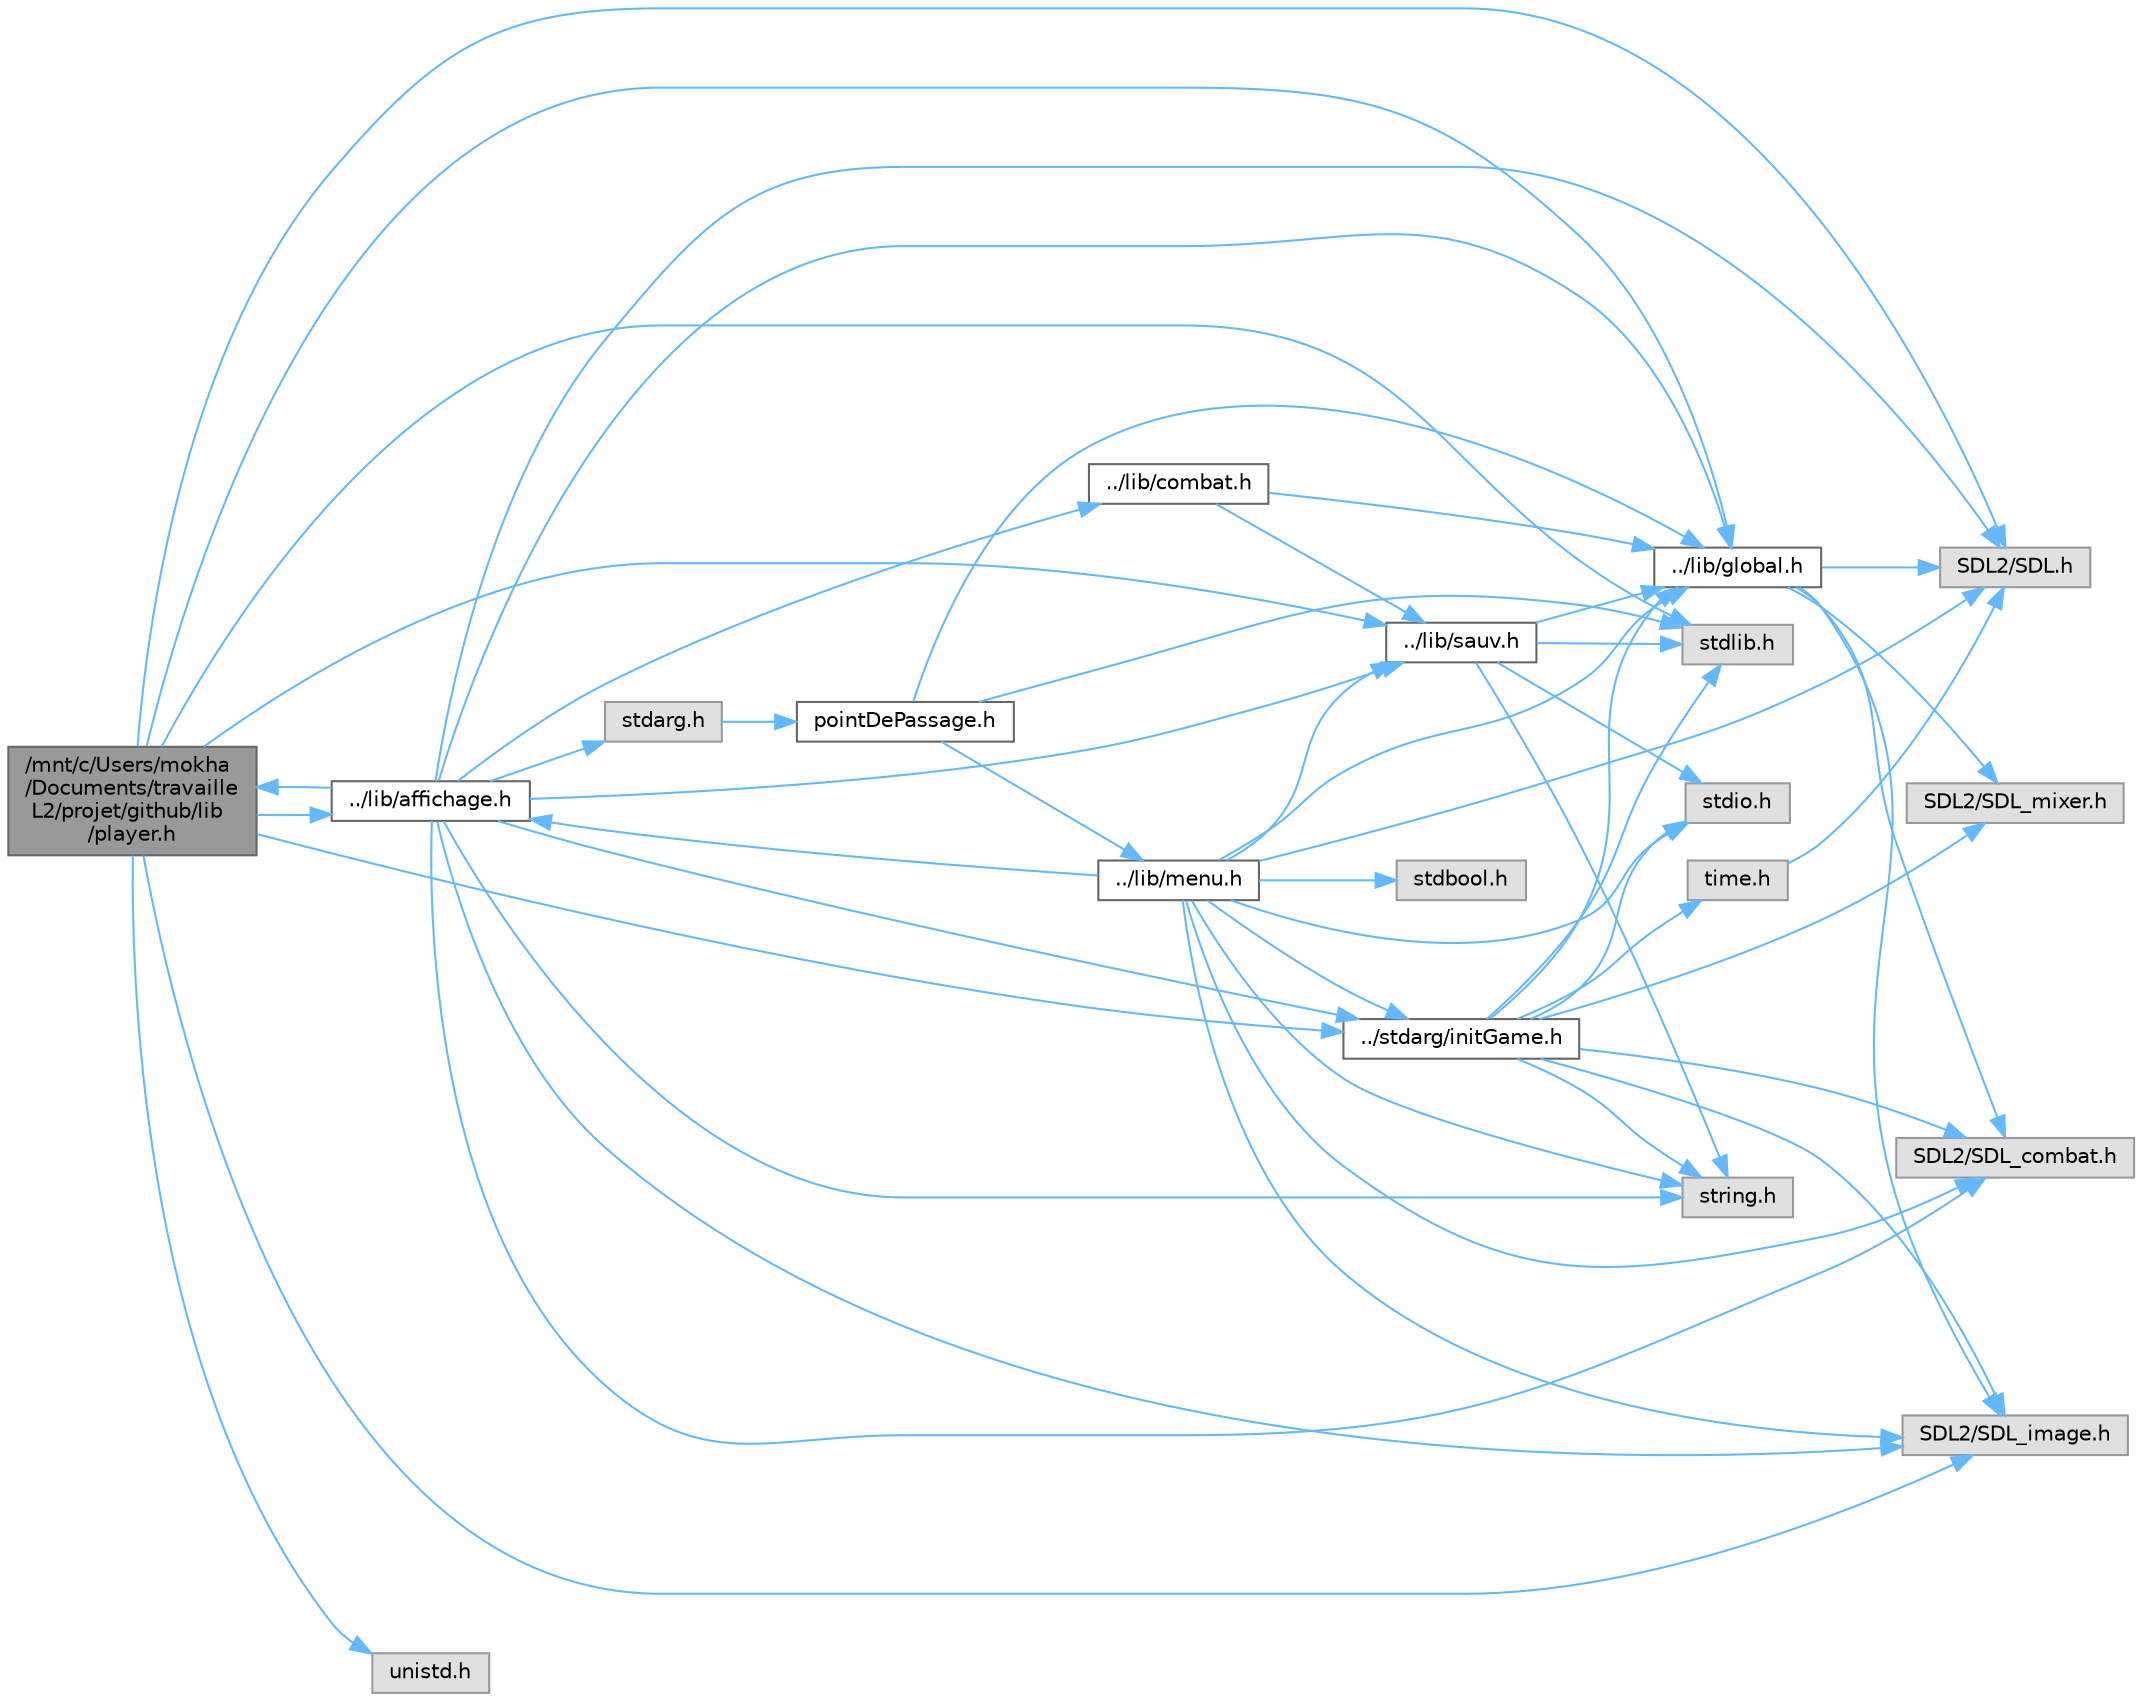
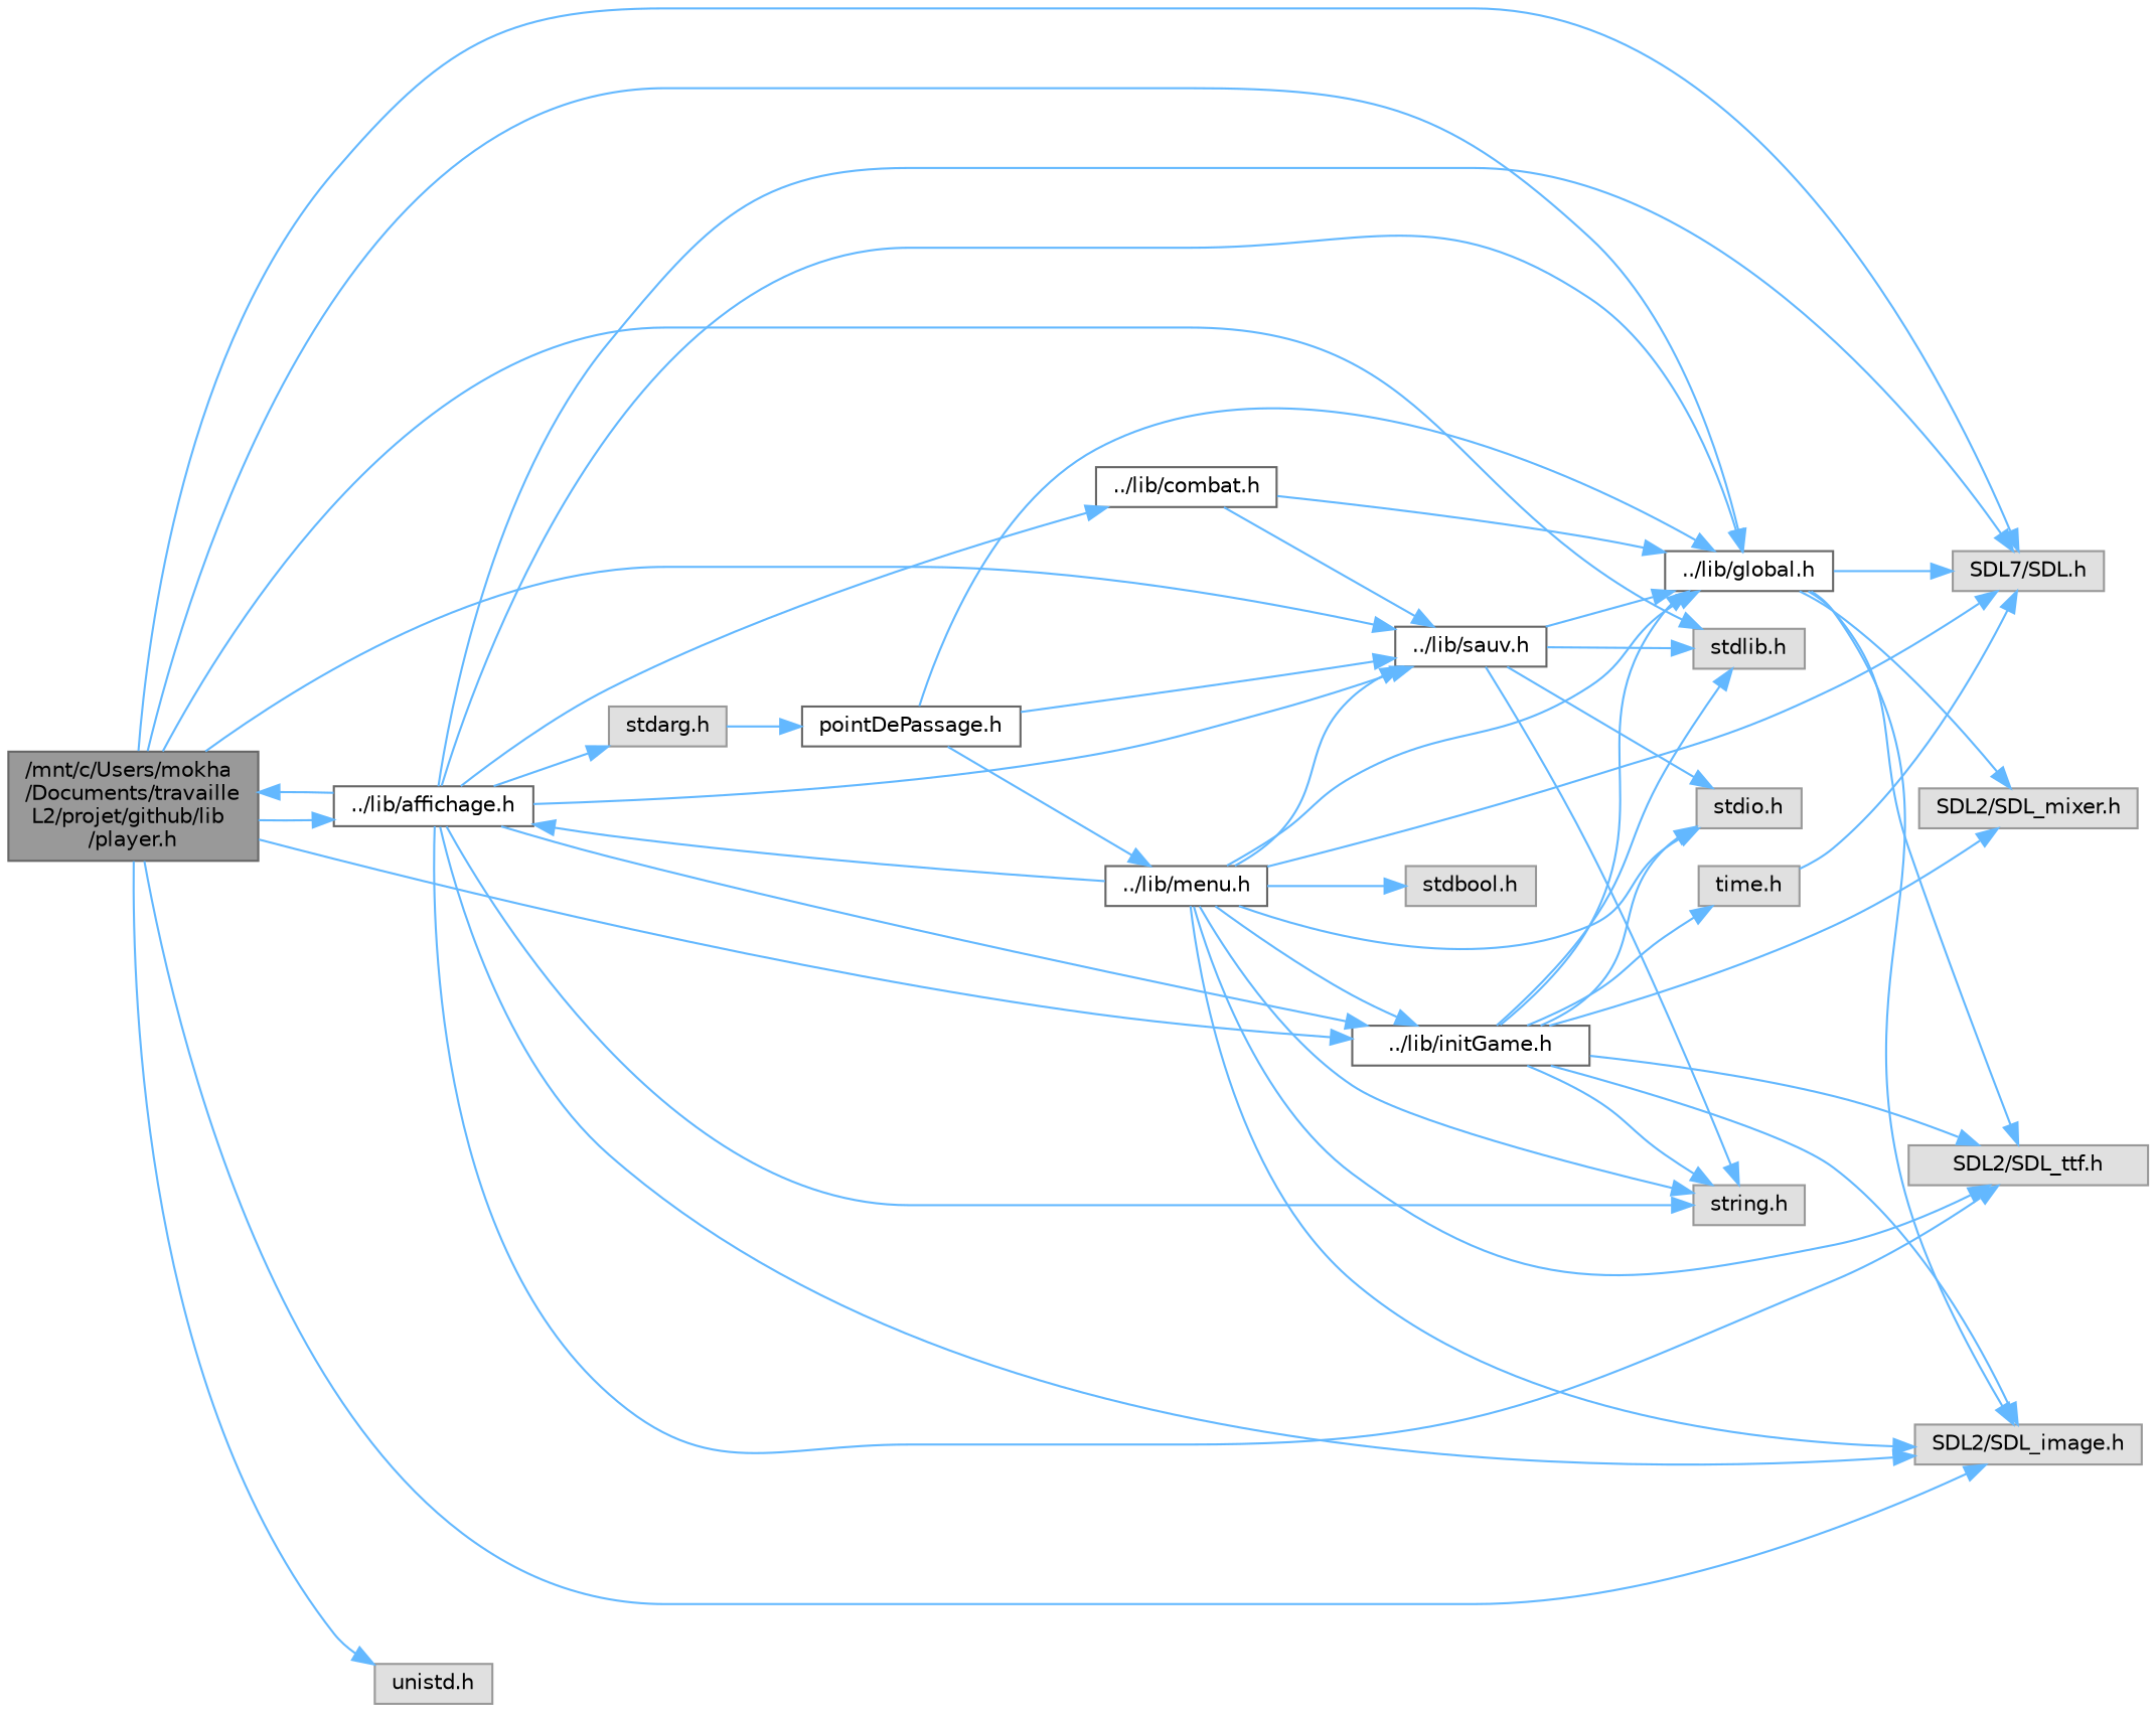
  digraph {
    rankdir=LR
    node [color=grey60 fillcolor="#E0E0E0" fontname=Helvetica fontsize=10 shape=box style=filled]
    edge [color=steelblue1 fontname=Helvetica fontsize=10 labelfontname=Helvetica labelfontsize=10 style=solid]
    n1 [color=gray40 fillcolor=grey60 fontcolor=black height=0.2 label="/mnt/c/Users/mokha\l/Documents/travaille\l L2/projet/github/lib\l/player.h" width=0.4]
-   n2 [height=0.2 label="SDL2/SDL.h" width=0.4]
+   n2 [height=0.2 label="SDL7/SDL.h" width=0.4]
    n3 [height=0.2 label="SDL2/SDL_image.h" width=0.4]
    n4 [height=0.2 label="unistd.h" width=0.4]
    n5 [height=0.2 label="stdlib.h" width=0.4]
-   n6 [color=grey40 fillcolor=white height=0.2 label="../stdarg/initGame.h" width=0.4]
+   n6 [color=grey40 fillcolor=white height=0.2 label="../lib/initGame.h" width=0.4]
    n7 [color=grey40 fillcolor=white height=0.2 label="../lib/global.h" width=0.4]
    n8 [color=grey40 fillcolor=white height=0.2 label="../lib/affichage.h" width=0.4]
    n9 [color=grey40 fillcolor=white height=0.2 label="../lib/sauv.h" width=0.4]
    n10 [height=0.2 label="stdio.h" width=0.4]
    n11 [height=0.2 label="string.h" width=0.4]
    n12 [height=0.2 label="time.h" width=0.4]
    n13 [height=0.2 label="SDL2/SDL_mixer.h" width=0.4]
-   n14 [height=0.2 label="SDL2/SDL_combat.h" width=0.4]
+   n14 [height=0.2 label="SDL2/SDL_ttf.h" width=0.4]
    n15 [height=0.2 label="stdarg.h" width=0.4]
    n16 [color=grey40 fillcolor=white height=0.2 label="../lib/combat.h" width=0.4]
    n17 [color=grey40 fillcolor=white height=0.2 label="pointDePassage.h" width=0.4]
    n18 [color=grey40 fillcolor=white height=0.2 label="../lib/menu.h" width=0.4]
    n19 [height=0.2 label="stdbool.h" width=0.4]
    n1 -> n2
    n1 -> n3
    n1 -> n4
    n1 -> n5
    n1 -> n6
    n1 -> n7
    n1 -> n8
    n1 -> n9
    n6 -> n3
    n6 -> n5
    n6 -> n7
    n6 -> n10
    n6 -> n11
    n6 -> n12
    n6 -> n13
    n6 -> n14
    n7 -> n2
    n7 -> n3
    n7 -> n13
    n7 -> n14
    n8 -> n1
    n8 -> n2
    n8 -> n3
    n8 -> n6
    n8 -> n7
    n8 -> n9
    n8 -> n11
    n8 -> n14
    n8 -> n15
    n8 -> n16
    n9 -> n5
    n9 -> n7
    n9 -> n10
    n9 -> n11
    n12 -> n2
    n15 -> n17
    n16 -> n7
    n16 -> n9
    n17 -> n7
-   n17 -> n5
+   n17 -> n9
    n17 -> n18
    n18 -> n2
    n18 -> n3
    n18 -> n6
    n18 -> n7
    n18 -> n8
    n18 -> n9
    n18 -> n10
    n18 -> n11
    n18 -> n14
    n18 -> n19
  }
